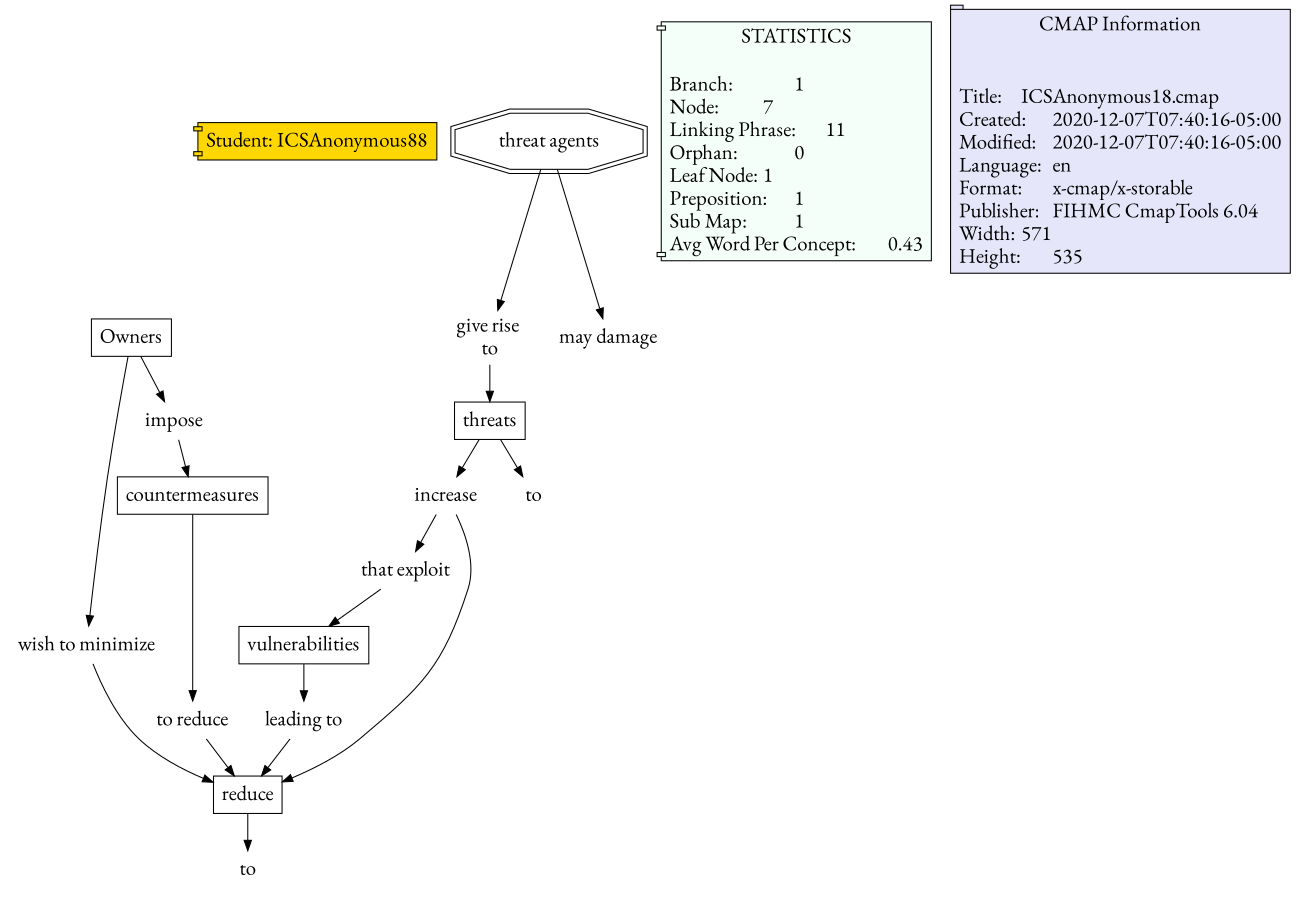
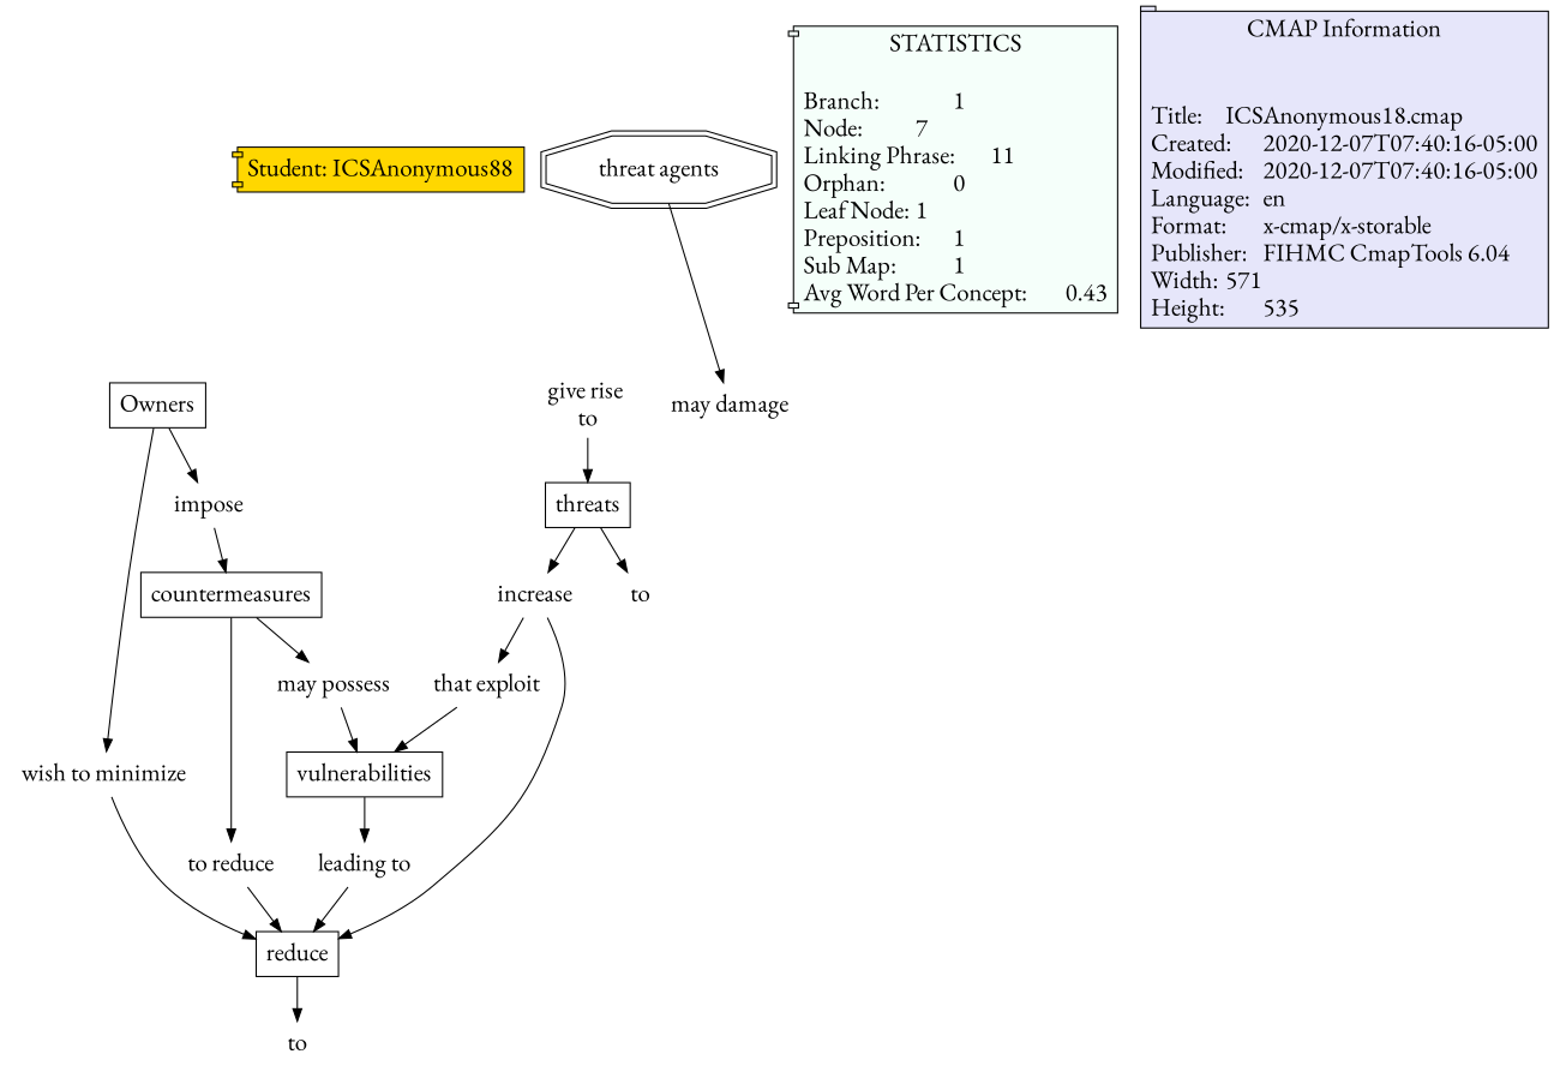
  digraph {
    fontname="EB Garamond"
    node [fontname="EB Garamond" fontsize=20 shape=none]
    edge [constraint=true fontname="EB Garamond"]
    n1 [fillcolor=gold label="Student: ICSAnonymous88" shape=component style=filled]
    n2 [label="to reduce"]
    n3 [fillcolor=white label=reduce shape=rect style=filled]
    n4 [label=to]
    n5 [fillcolor=white label=threats shape=rect style=filled]
    n6 [label=increase]
    n7 [label=to]
    n8 [label="that exploit\n"]
    n9 [fillcolor=white label=vulnerabilities shape=rect style=filled]
    n10 [label="leading to\n"]
    n11 [fillcolor=white label=countermeasures shape=rect style=filled]
+   n12 [label="may possess\n"]
    n13 [label="give rise \nto"]
    n14 [fillcolor=white label="threat agents\n" shape=doubleoctagon style=filled]
    n15 [label="may damage\n"]
    n16 [label="wish to minimize\n"]
    n17 [fillcolor=white label=Owners shape=rect style=filled]
    n18 [label=impose]
    n19 [Gsplines=true fillcolor="#F5FFFA" label="STATISTICS\n\lBranch:		1\lNode:		7\lLinking Phrase:	11\lOrphan:		0\lLeaf Node:	1\lPreposition:	1\lSub Map:		1\lAvg Word Per Concept:	0.43\l" shape=component style=filled]
    n20 [Gsplines=true fillcolor="#E6E6FA" label="CMAP Information\n\n\lTitle:	ICSAnonymous18.cmap\lCreated:	2020-12-07T07:40:16-05:00\lModified:	2020-12-07T07:40:16-05:00\lLanguage:	en\lFormat:	x-cmap/x-storable\lPublisher:	FIHMC CmapTools 6.04\lWidth:	571\lHeight:	535\l" shape=tab style=filled]
    n2 -> n3
    n3 -> n4
    n5 -> n6
    n5 -> n7
    n6 -> n3
    n6 -> n8
    n8 -> n9
    n9 -> n10
    n10 -> n3
    n11 -> n2
+   n11 -> n12
+   n12 -> n9
    n13 -> n5
-   n14 -> n13
    n14 -> n15
    n16 -> n3
    n17 -> n16
    n17 -> n18
    n18 -> n11
  }
